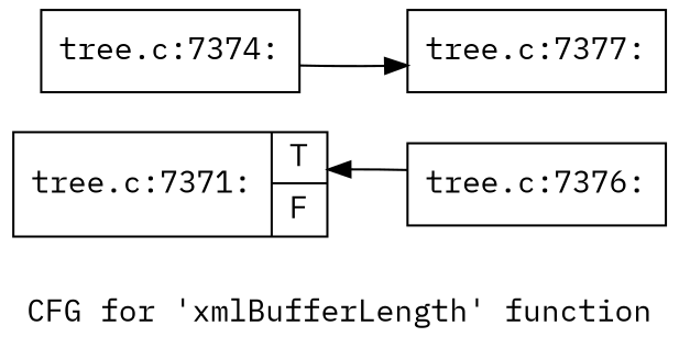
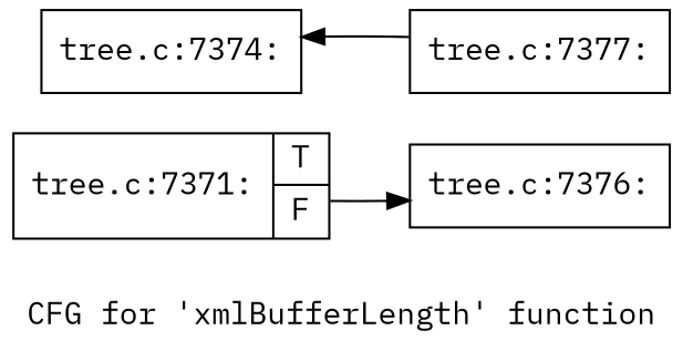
  digraph {
    fontname="IBM Plex Mono"
    label="CFG for 'xmlBufferLength' function"
    rankdir=LR
    node [fontname="IBM Plex Mono" shape=record]
    edge [fontname="IBM Plex Mono"]
    n1 [label="{tree.c:7371:|{<s0>T|<s1>F}}"]
    n2 [label="{tree.c:7376:}"]
    n3 [label="{tree.c:7374:}"]
    n4 [label="{tree.c:7377:}"]
-   n2 -> n1
-   n3 -> n4
+   n1 -> n2
+   n4 -> n3
  }
